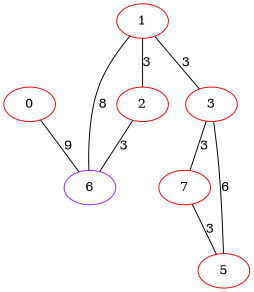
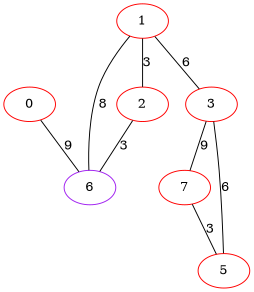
  graph {
    node [color=red weight=1]
    6 [color=purple weight=4]
    0
    1
    2
    3
    n6 [label=7]
    5
    0 -- 6 [label=9]
    1 -- 6 [label=8]
    1 -- 2 [label=3]
-   1 -- 3 [label=3]
+   1 -- 3 [label=6]
    2 -- 6 [label=3]
-   3 -- n6 [label=3]
+   3 -- n6 [label=9]
    3 -- 5 [label=6]
    n6 -- 5 [label=3]
  }
